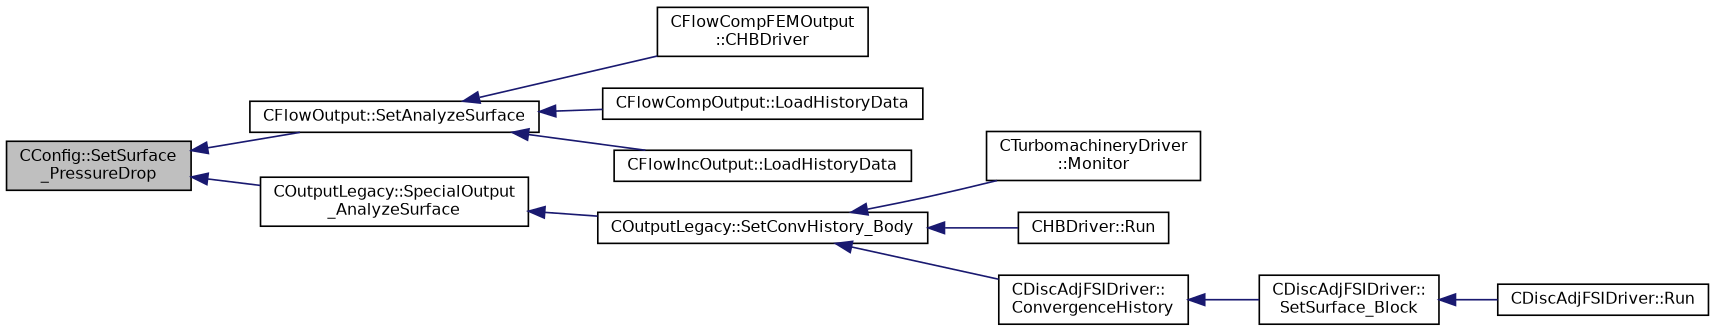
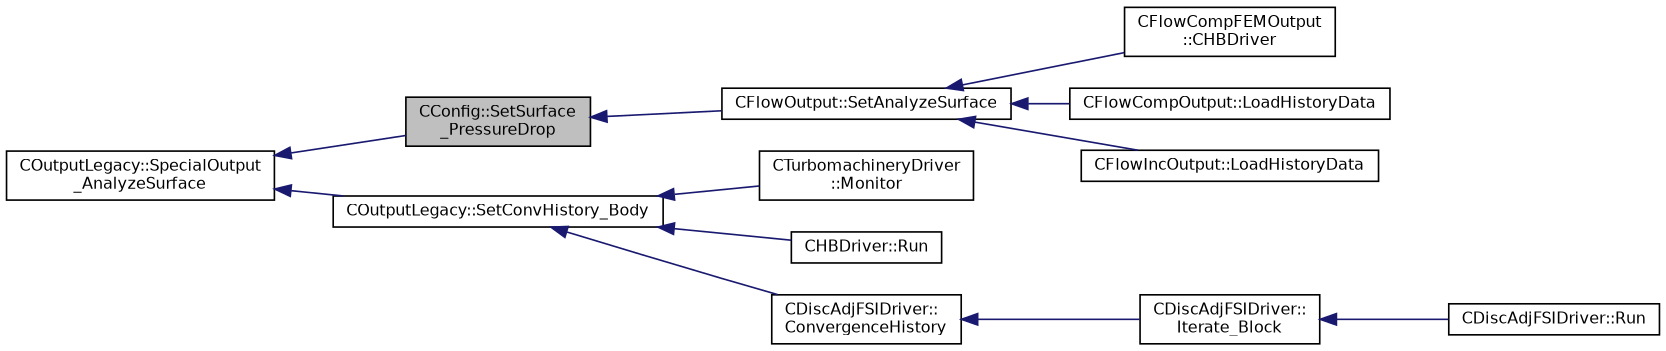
  digraph {
    rankdir=LR
    node [color=black fillcolor=white fontname=Helvetica fontsize=10 shape=record style=filled]
    edge [color=midnightblue dir=back fontname=Helvetica fontsize=10 labelfontname=Helvetica labelfontsize=10 style=solid]
    n1 [fillcolor=grey75 fontcolor=black height=0.2 label="CConfig::SetSurface\l_PressureDrop" width=0.4]
    n2 [height=0.2 label="CFlowOutput::SetAnalyzeSurface" width=0.4]
    n3 [height=0.2 label="COutputLegacy::SpecialOutput\l_AnalyzeSurface" width=0.4]
    n4 [height=0.2 label="CFlowCompFEMOutput\l::CHBDriver" width=0.4]
    n5 [height=0.2 label="CFlowCompOutput::LoadHistoryData" width=0.4]
    n6 [height=0.2 label="CFlowIncOutput::LoadHistoryData" width=0.4]
    n7 [height=0.2 label="COutputLegacy::SetConvHistory_Body" width=0.4]
    n8 [height=0.2 label="CTurbomachineryDriver\l::Monitor" width=0.4]
    n9 [height=0.2 label="CHBDriver::Run" width=0.4]
    n10 [height=0.2 label="CDiscAdjFSIDriver::\lConvergenceHistory" width=0.4]
-   n11 [height=0.2 label="CDiscAdjFSIDriver::\lSetSurface_Block" width=0.4]
+   n11 [height=0.2 label="CDiscAdjFSIDriver::\lIterate_Block" width=0.4]
    n12 [height=0.2 label="CDiscAdjFSIDriver::Run" width=0.4]
    n1 -> n2
-   n1 -> n3
+   n3 -> n1
    n2 -> n4
    n2 -> n5
    n2 -> n6
    n3 -> n7
    n7 -> n8
    n7 -> n9
    n7 -> n10
    n10 -> n11
    n11 -> n12
  }
